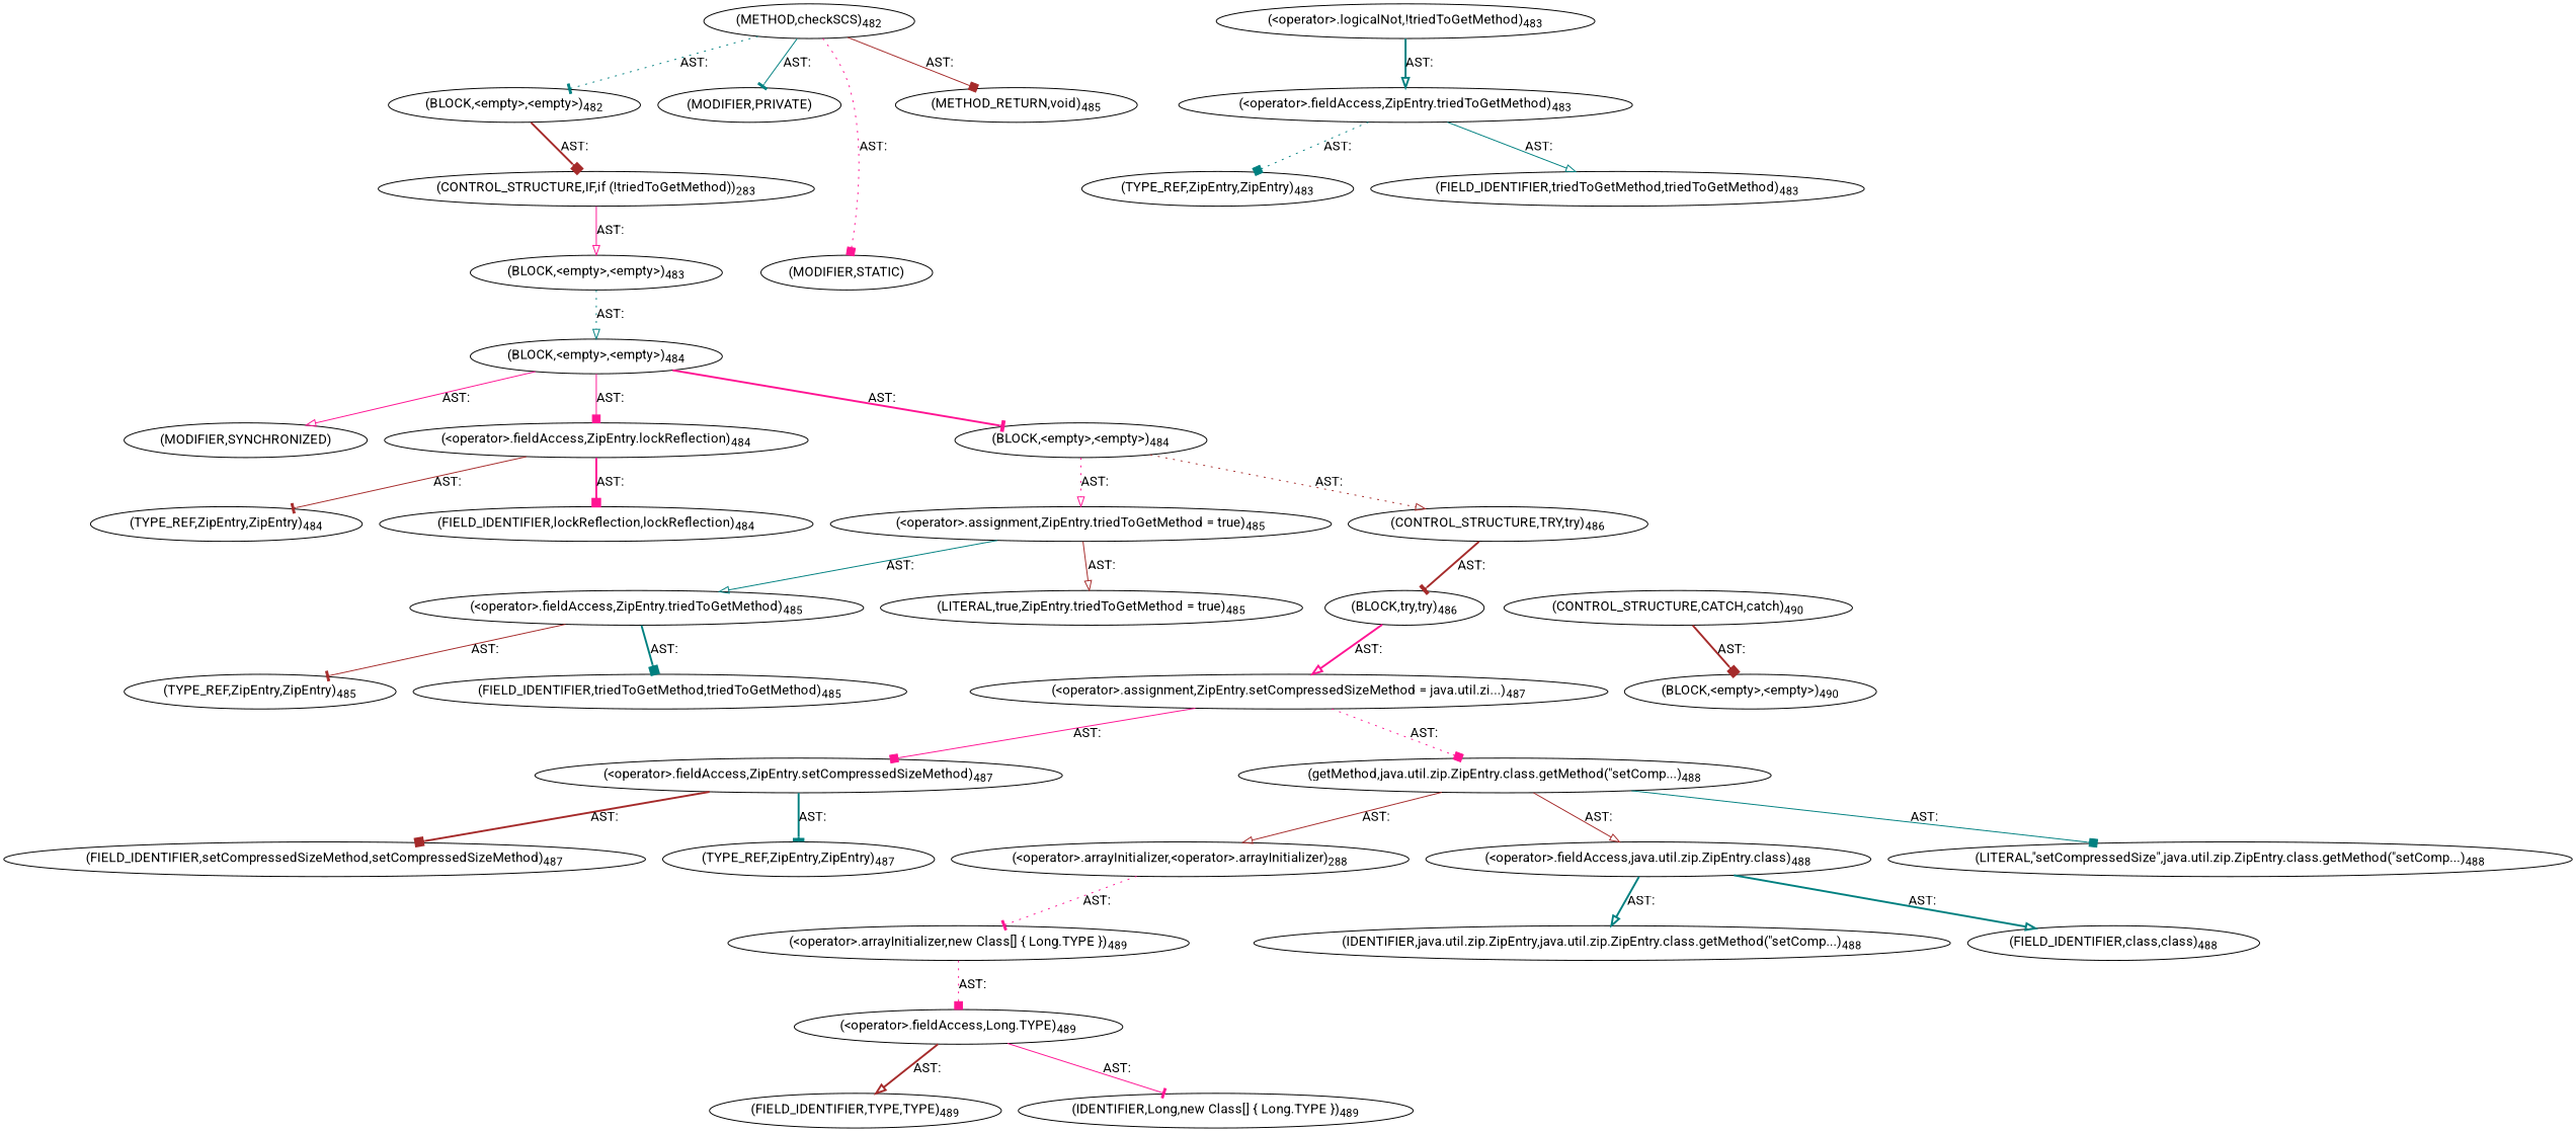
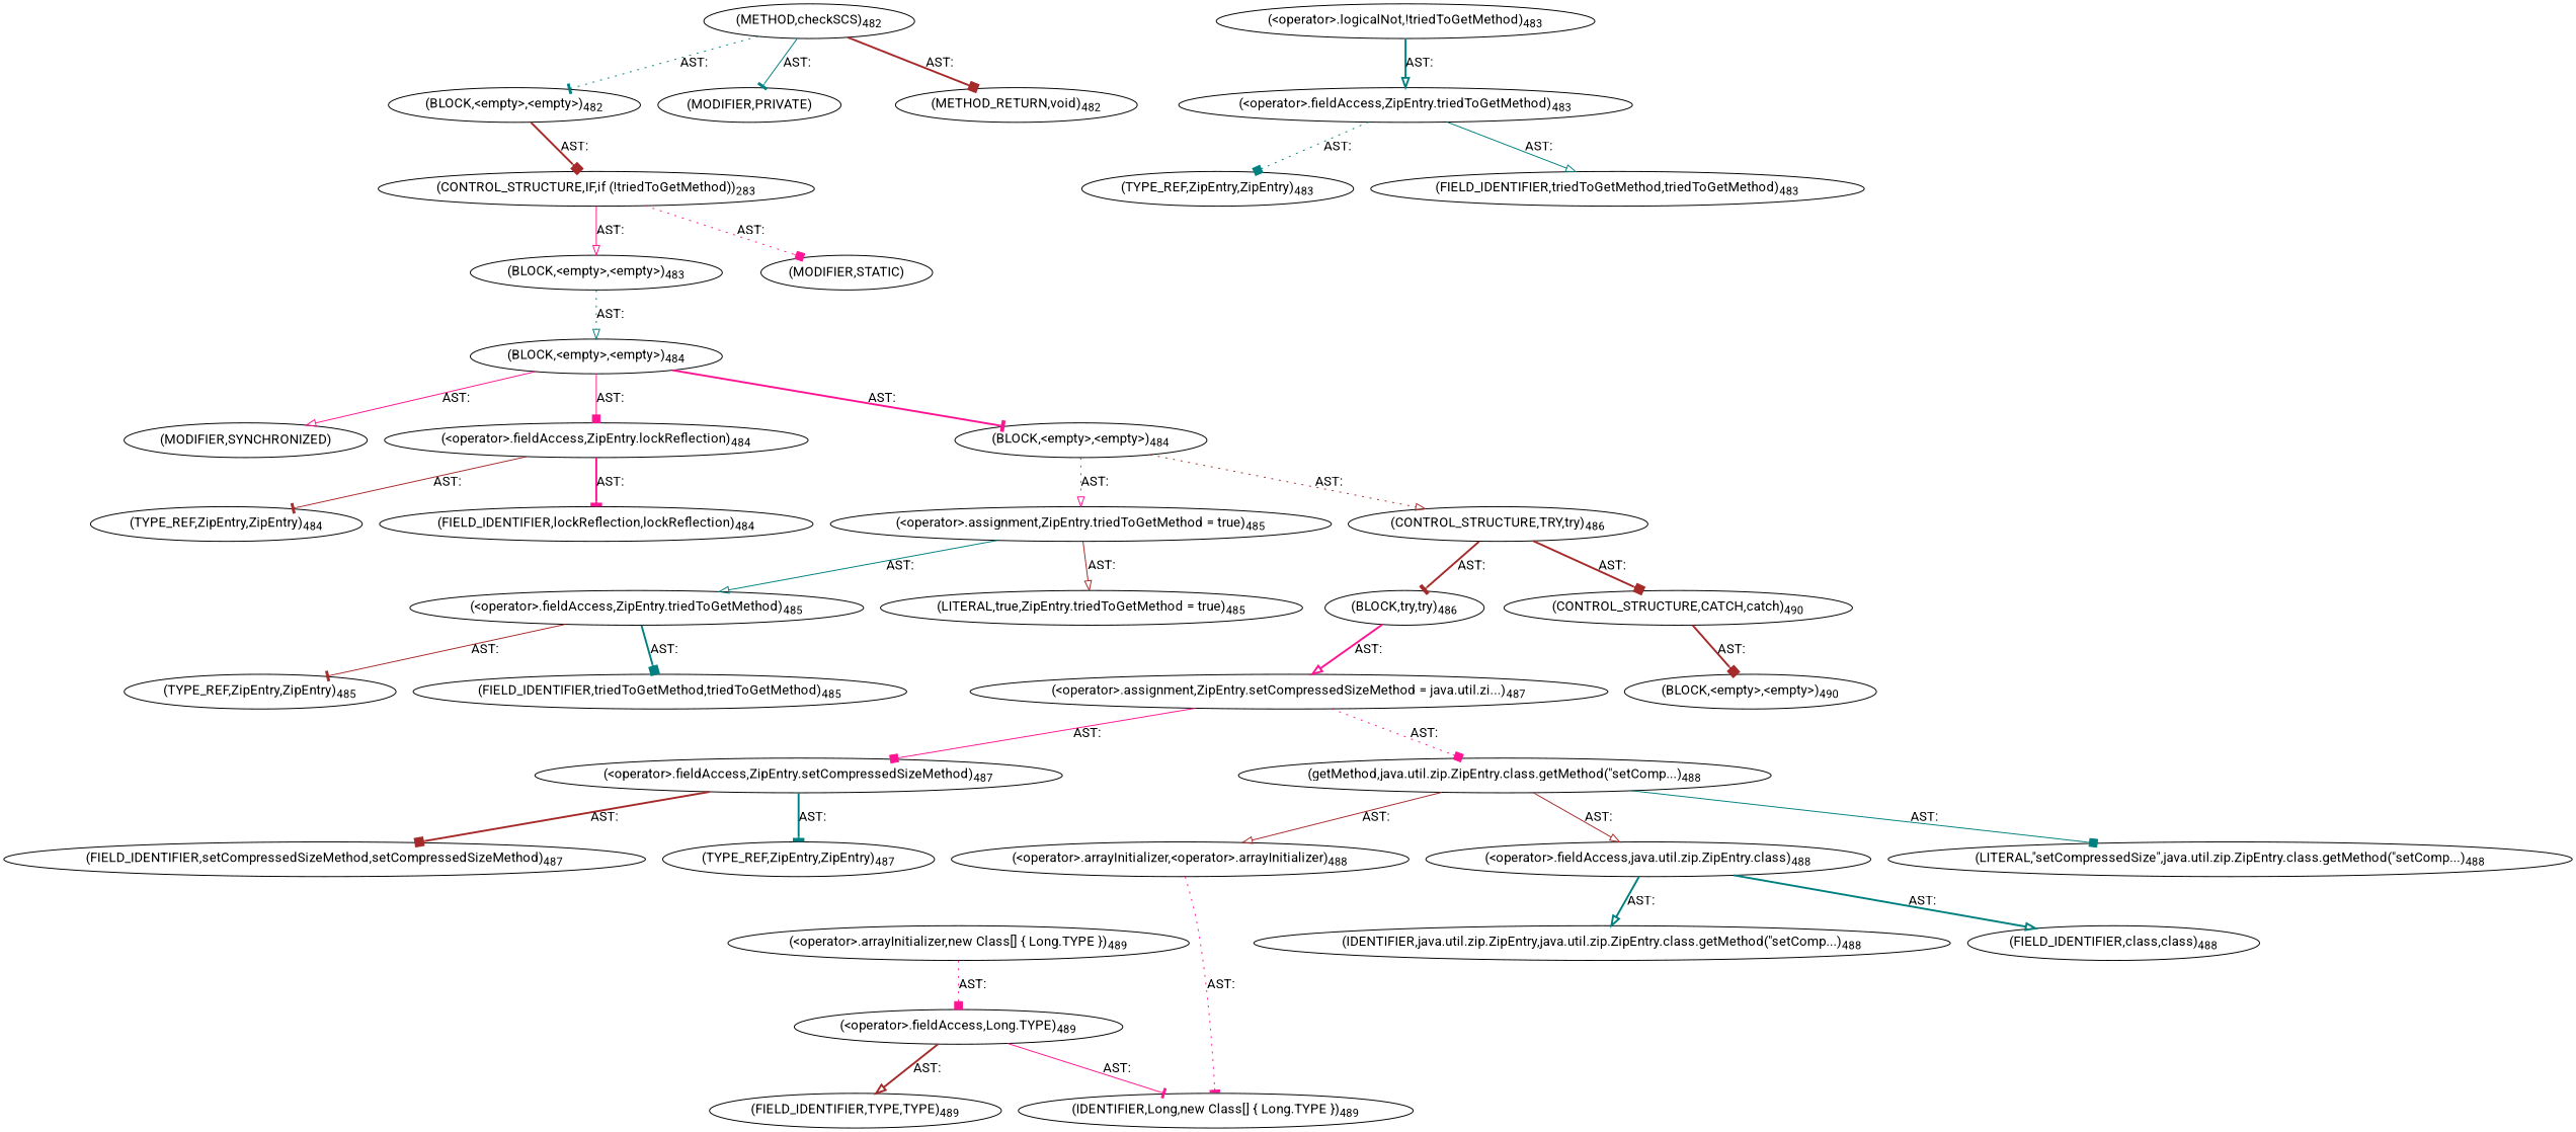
  digraph {
    fontname=Roboto
    node [fontname=Roboto]
    edge [arrowhead=onormal color=deeppink fontname=Roboto style=bold]
    n1 [label=<(METHOD,checkSCS)<SUB>482</SUB>>]
    n2 [label=<(BLOCK,&lt;empty&gt;,&lt;empty&gt;)<SUB>482</SUB>>]
    n3 [label=<(MODIFIER,PRIVATE)>]
    n4 [label=<(MODIFIER,STATIC)>]
-   n5 [label=<(METHOD_RETURN,void)<SUB>485</SUB>>]
+   n5 [label=<(METHOD_RETURN,void)<SUB>482</SUB>>]
    n6 [label=<(CONTROL_STRUCTURE,IF,if (!triedToGetMethod))<SUB>283</SUB>>]
    n7 [label=<(BLOCK,&lt;empty&gt;,&lt;empty&gt;)<SUB>483</SUB>>]
    n8 [label=<(&lt;operator&gt;.logicalNot,!triedToGetMethod)<SUB>483</SUB>>]
    n9 [label=<(&lt;operator&gt;.fieldAccess,ZipEntry.triedToGetMethod)<SUB>483</SUB>>]
    n10 [label=<(BLOCK,&lt;empty&gt;,&lt;empty&gt;)<SUB>484</SUB>>]
    n11 [label=<(TYPE_REF,ZipEntry,ZipEntry)<SUB>483</SUB>>]
    n12 [label=<(FIELD_IDENTIFIER,triedToGetMethod,triedToGetMethod)<SUB>483</SUB>>]
    n13 [label=<(MODIFIER,SYNCHRONIZED)>]
    n14 [label=<(&lt;operator&gt;.fieldAccess,ZipEntry.lockReflection)<SUB>484</SUB>>]
    n15 [label=<(BLOCK,&lt;empty&gt;,&lt;empty&gt;)<SUB>484</SUB>>]
    n16 [label=<(TYPE_REF,ZipEntry,ZipEntry)<SUB>484</SUB>>]
    n17 [label=<(FIELD_IDENTIFIER,lockReflection,lockReflection)<SUB>484</SUB>>]
    n18 [label=<(&lt;operator&gt;.assignment,ZipEntry.triedToGetMethod = true)<SUB>485</SUB>>]
    n19 [label=<(CONTROL_STRUCTURE,TRY,try)<SUB>486</SUB>>]
    n20 [label=<(&lt;operator&gt;.fieldAccess,ZipEntry.triedToGetMethod)<SUB>485</SUB>>]
    n21 [label=<(LITERAL,true,ZipEntry.triedToGetMethod = true)<SUB>485</SUB>>]
    n22 [label=<(BLOCK,try,try)<SUB>486</SUB>>]
    n23 [label=<(CONTROL_STRUCTURE,CATCH,catch)<SUB>490</SUB>>]
    n24 [label=<(TYPE_REF,ZipEntry,ZipEntry)<SUB>485</SUB>>]
    n25 [label=<(FIELD_IDENTIFIER,triedToGetMethod,triedToGetMethod)<SUB>485</SUB>>]
    n26 [label=<(&lt;operator&gt;.assignment,ZipEntry.setCompressedSizeMethod = java.util.zi...)<SUB>487</SUB>>]
    n27 [label=<(BLOCK,&lt;empty&gt;,&lt;empty&gt;)<SUB>490</SUB>>]
    n28 [label=<(&lt;operator&gt;.fieldAccess,ZipEntry.setCompressedSizeMethod)<SUB>487</SUB>>]
    n29 [label=<(getMethod,java.util.zip.ZipEntry.class.getMethod(&quot;setComp...)<SUB>488</SUB>>]
    n30 [label=<(TYPE_REF,ZipEntry,ZipEntry)<SUB>487</SUB>>]
    n31 [label=<(FIELD_IDENTIFIER,setCompressedSizeMethod,setCompressedSizeMethod)<SUB>487</SUB>>]
    n32 [label=<(&lt;operator&gt;.fieldAccess,java.util.zip.ZipEntry.class)<SUB>488</SUB>>]
    n33 [label=<(LITERAL,&quot;setCompressedSize&quot;,java.util.zip.ZipEntry.class.getMethod(&quot;setComp...)<SUB>488</SUB>>]
-   n34 [label=<(&lt;operator&gt;.arrayInitializer,&lt;operator&gt;.arrayInitializer)<SUB>288</SUB>>]
+   n34 [label=<(&lt;operator&gt;.arrayInitializer,&lt;operator&gt;.arrayInitializer)<SUB>488</SUB>>]
    n35 [label=<(IDENTIFIER,java.util.zip.ZipEntry,java.util.zip.ZipEntry.class.getMethod(&quot;setComp...)<SUB>488</SUB>>]
    n36 [label=<(FIELD_IDENTIFIER,class,class)<SUB>488</SUB>>]
    n37 [label=<(&lt;operator&gt;.arrayInitializer,new Class[] { Long.TYPE })<SUB>489</SUB>>]
    n38 [label=<(&lt;operator&gt;.fieldAccess,Long.TYPE)<SUB>489</SUB>>]
    n39 [label=<(IDENTIFIER,Long,new Class[] { Long.TYPE })<SUB>489</SUB>>]
    n40 [label=<(FIELD_IDENTIFIER,TYPE,TYPE)<SUB>489</SUB>>]
    n1 -> n2 [arrowhead=tee color=teal label="AST: " style=dotted]
    n1 -> n3 [arrowhead=tee color=teal label="AST: " style=solid]
-   n1 -> n4 [arrowhead=box label="AST: " style=dotted]
-   n1 -> n5 [arrowhead=box color=brown label="AST: " style=solid]
+   n6 -> n4 [arrowhead=box label="AST: " style=dotted]
+   n1 -> n5 [arrowhead=box color=brown label="AST: "]
    n2 -> n6 [arrowhead=box color=brown label="AST: "]
    n6 -> n7 [label="AST: " style=solid]
    n7 -> n10 [color=teal label="AST: " style=dotted]
    n8 -> n9 [color=teal label="AST: "]
    n9 -> n11 [arrowhead=box color=teal label="AST: " style=dotted]
    n9 -> n12 [color=teal label="AST: " style=solid]
    n10 -> n13 [label="AST: " style=solid]
    n10 -> n14 [arrowhead=box label="AST: " style=solid]
    n10 -> n15 [arrowhead=tee label="AST: "]
    n14 -> n16 [arrowhead=tee color=brown label="AST: " style=solid]
-   n14 -> n17 [arrowhead=box label="AST: "]
+   n14 -> n17 [arrowhead=tee label="AST: "]
    n15 -> n18 [label="AST: " style=dotted]
    n15 -> n19 [color=brown label="AST: " style=dotted]
    n18 -> n20 [color=teal label="AST: " style=solid]
    n18 -> n21 [color=brown label="AST: " style=solid]
    n19 -> n22 [arrowhead=tee color=brown label="AST: "]
+   n19 -> n23 [arrowhead=box color=brown label="AST: "]
    n20 -> n24 [arrowhead=tee color=brown label="AST: " style=solid]
    n20 -> n25 [arrowhead=box color=teal label="AST: "]
    n22 -> n26 [label="AST: "]
    n23 -> n27 [arrowhead=box color=brown label="AST: "]
    n26 -> n28 [arrowhead=box label="AST: " style=solid]
    n26 -> n29 [arrowhead=box label="AST: " style=dotted]
    n28 -> n30 [arrowhead=tee color=teal label="AST: "]
    n28 -> n31 [arrowhead=box color=brown label="AST: "]
    n29 -> n32 [color=brown label="AST: " style=solid]
    n29 -> n33 [arrowhead=box color=teal label="AST: " style=solid]
    n29 -> n34 [color=brown label="AST: " style=solid]
    n32 -> n35 [color=teal label="AST: "]
    n32 -> n36 [color=teal label="AST: "]
-   n34 -> n37 [arrowhead=tee label="AST: " style=dotted]
+   n34 -> n39 [arrowhead=tee label="AST: " style=dotted]
    n37 -> n38 [arrowhead=box label="AST: " style=dotted]
    n38 -> n39 [arrowhead=tee label="AST: " style=solid]
    n38 -> n40 [color=brown label="AST: "]
  }
